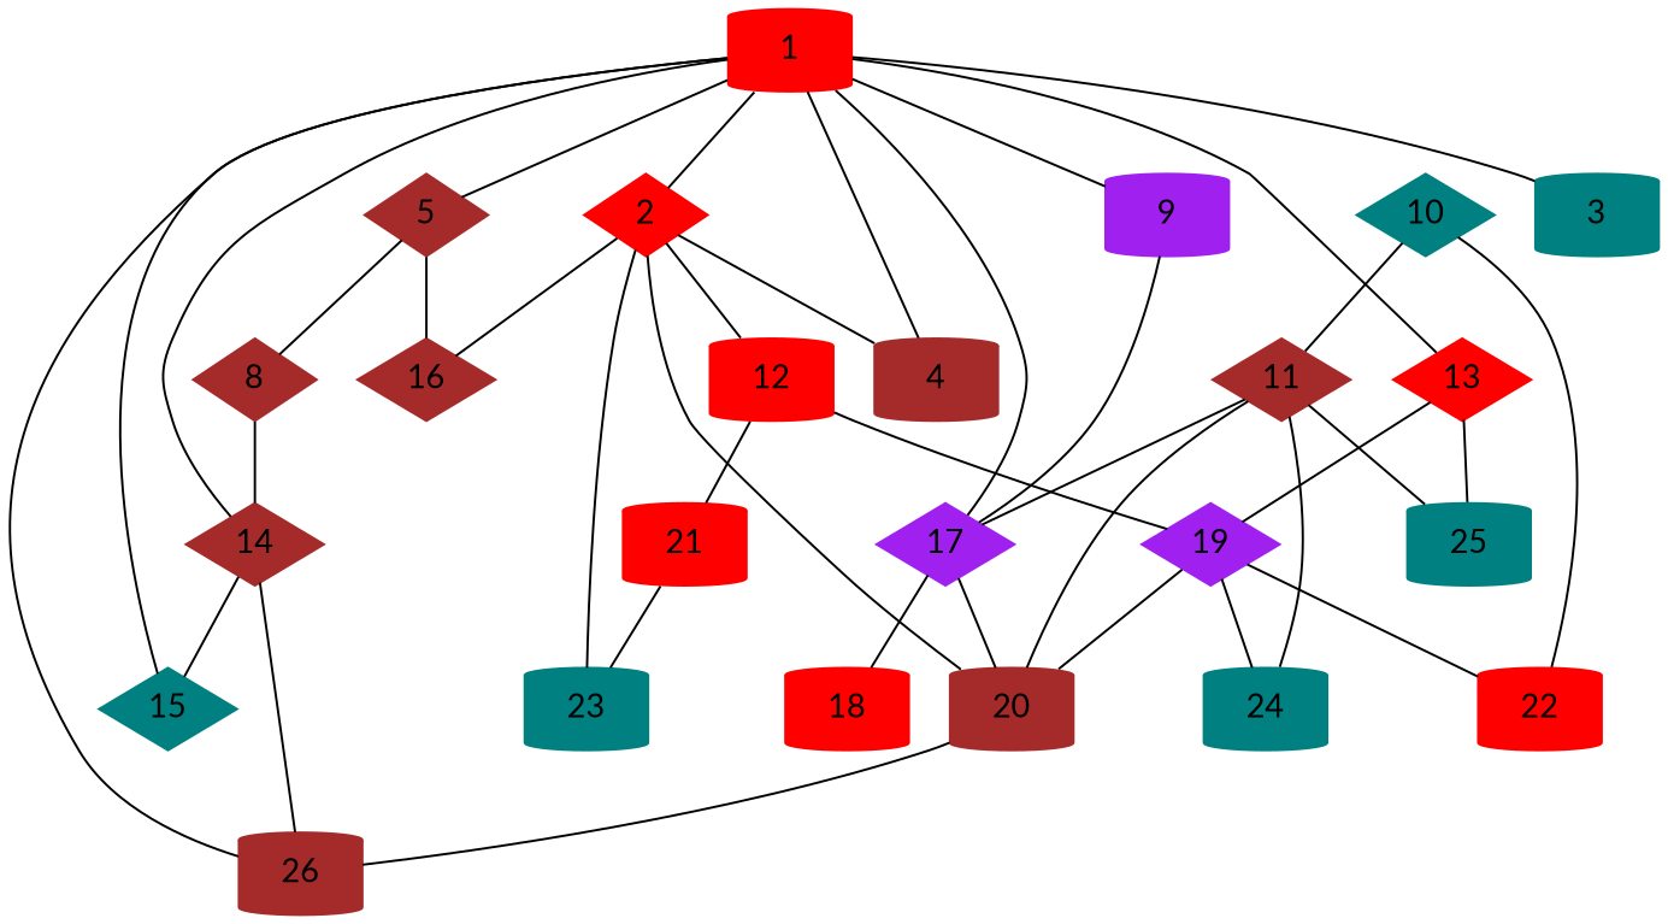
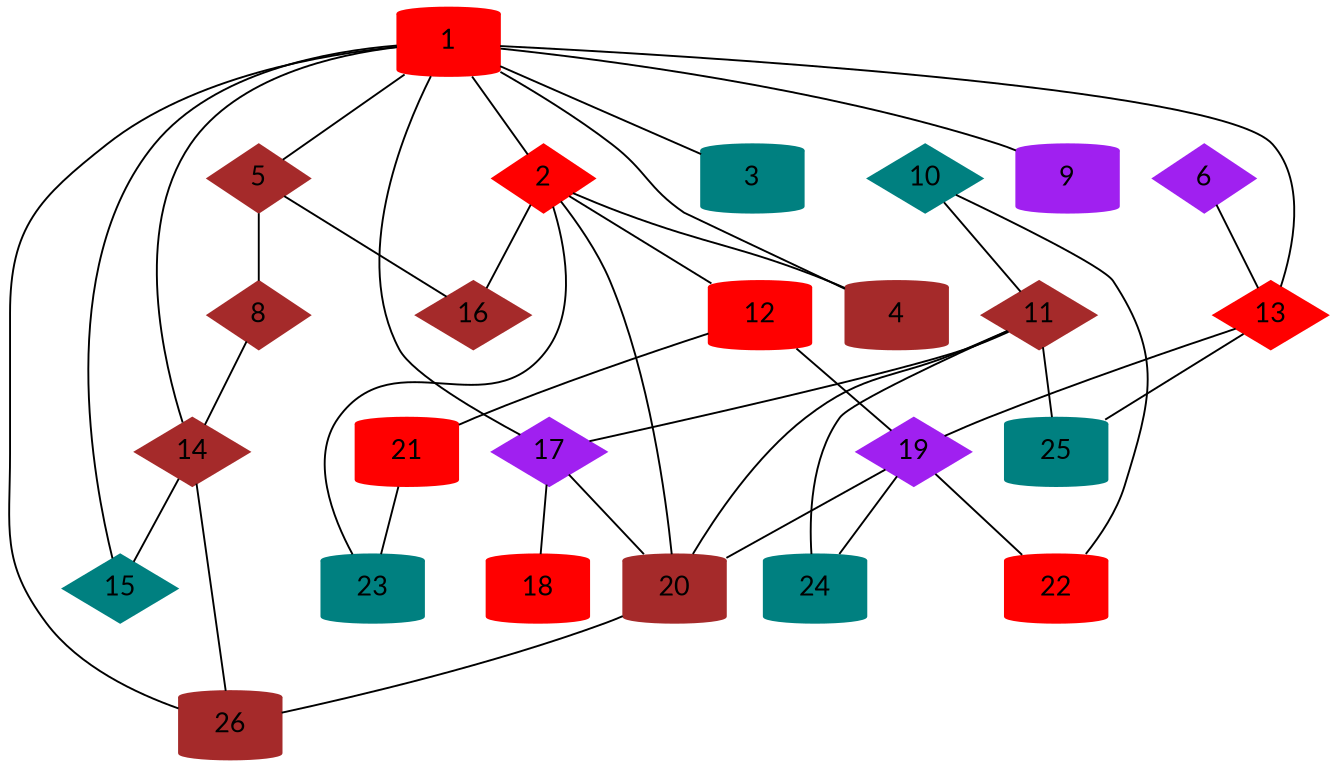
  graph {
    fontname=Lato
    node [color=brown fontname=Lato shape=cylinder style=filled]
    edge [fontname=Lato weight=1.0]
    1 [color=red]
    2 [color=red shape=diamond]
    3 [color=teal]
    4
    5 [shape=diamond]
    9 [color=purple]
    13 [color=red shape=diamond]
    14 [shape=diamond]
    15 [color=teal shape=diamond]
    17 [color=purple shape=diamond]
    26
    12 [color=red]
    16 [shape=diamond]
    20
    23 [color=teal]
    8 [shape=diamond]
    25 [color=teal]
    19 [color=purple shape=diamond]
    18 [color=red]
    21 [color=red]
+   6 [color=purple shape=diamond]
    10 [color=teal shape=diamond]
    11 [shape=diamond]
    22 [color=red]
    24 [color=teal]
    1 -- 2
    1 -- 3
    1 -- 4
    1 -- 5
    1 -- 9
    1 -- 13
    1 -- 14
    1 -- 15
    1 -- 17
    1 -- 26
    2 -- 4
    2 -- 12
    2 -- 16 [weight=2.0]
    2 -- 20
    2 -- 23
    5 -- 16
    5 -- 8
-   9 -- 17
    13 -- 25
    13 -- 19
    14 -- 15
    14 -- 26
    17 -- 20
    17 -- 18
    12 -- 19
    12 -- 21
    20 -- 26
    8 -- 14
    19 -- 20
    19 -- 22
    19 -- 24
    21 -- 23
+   6 -- 13
    10 -- 11
    10 -- 22
    11 -- 17
    11 -- 20
    11 -- 25
    11 -- 24
  }
